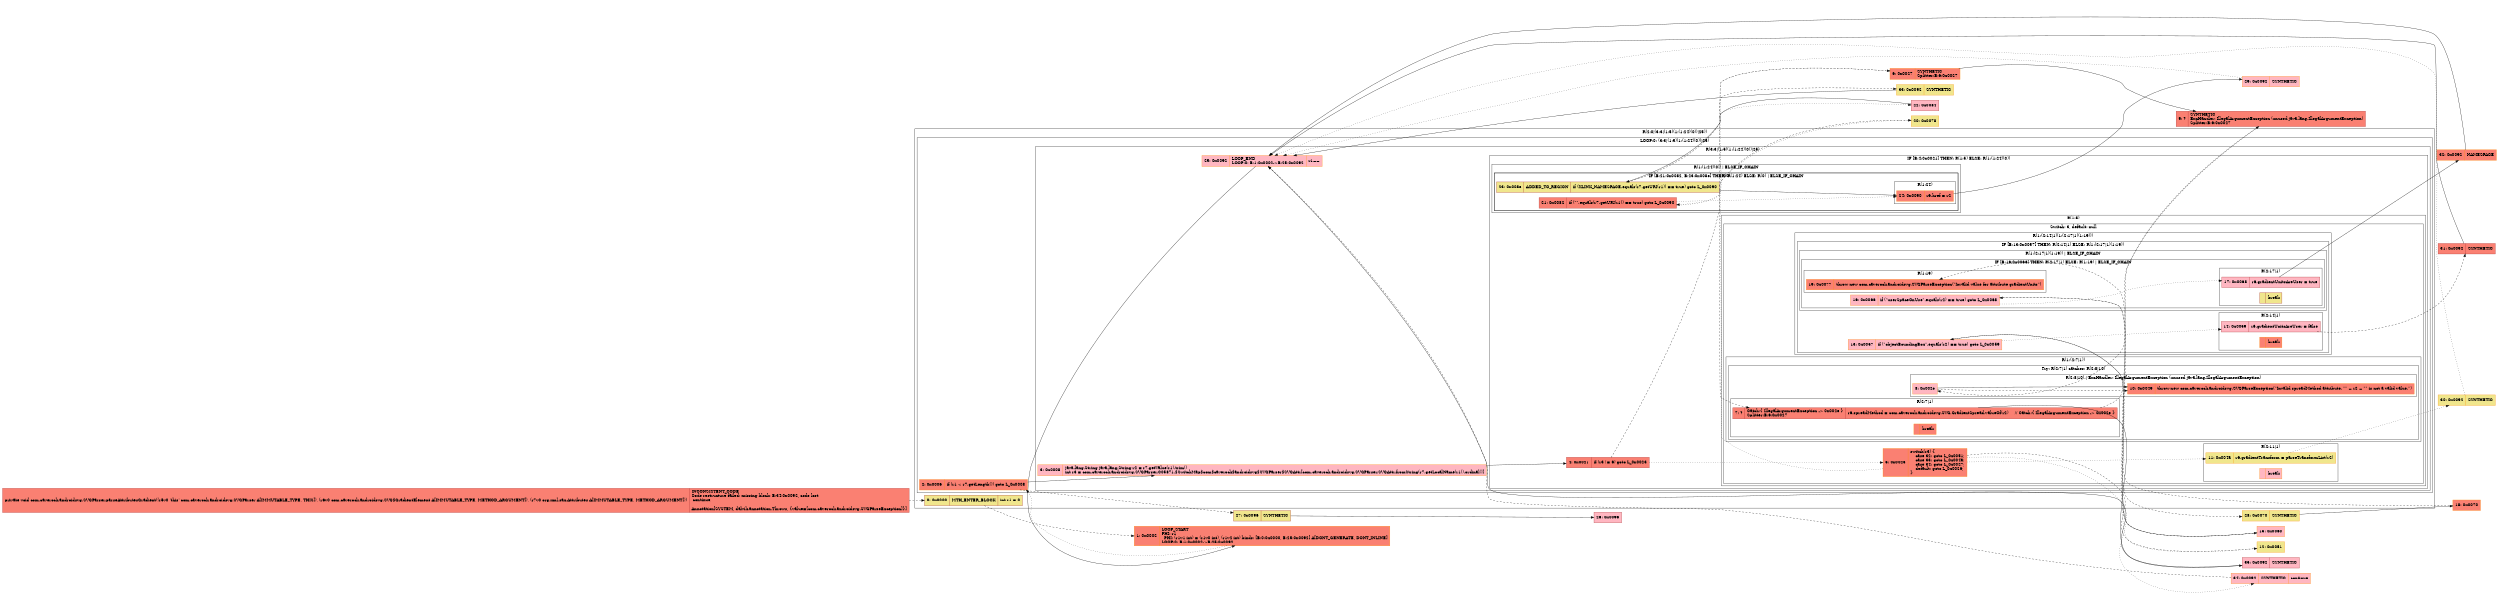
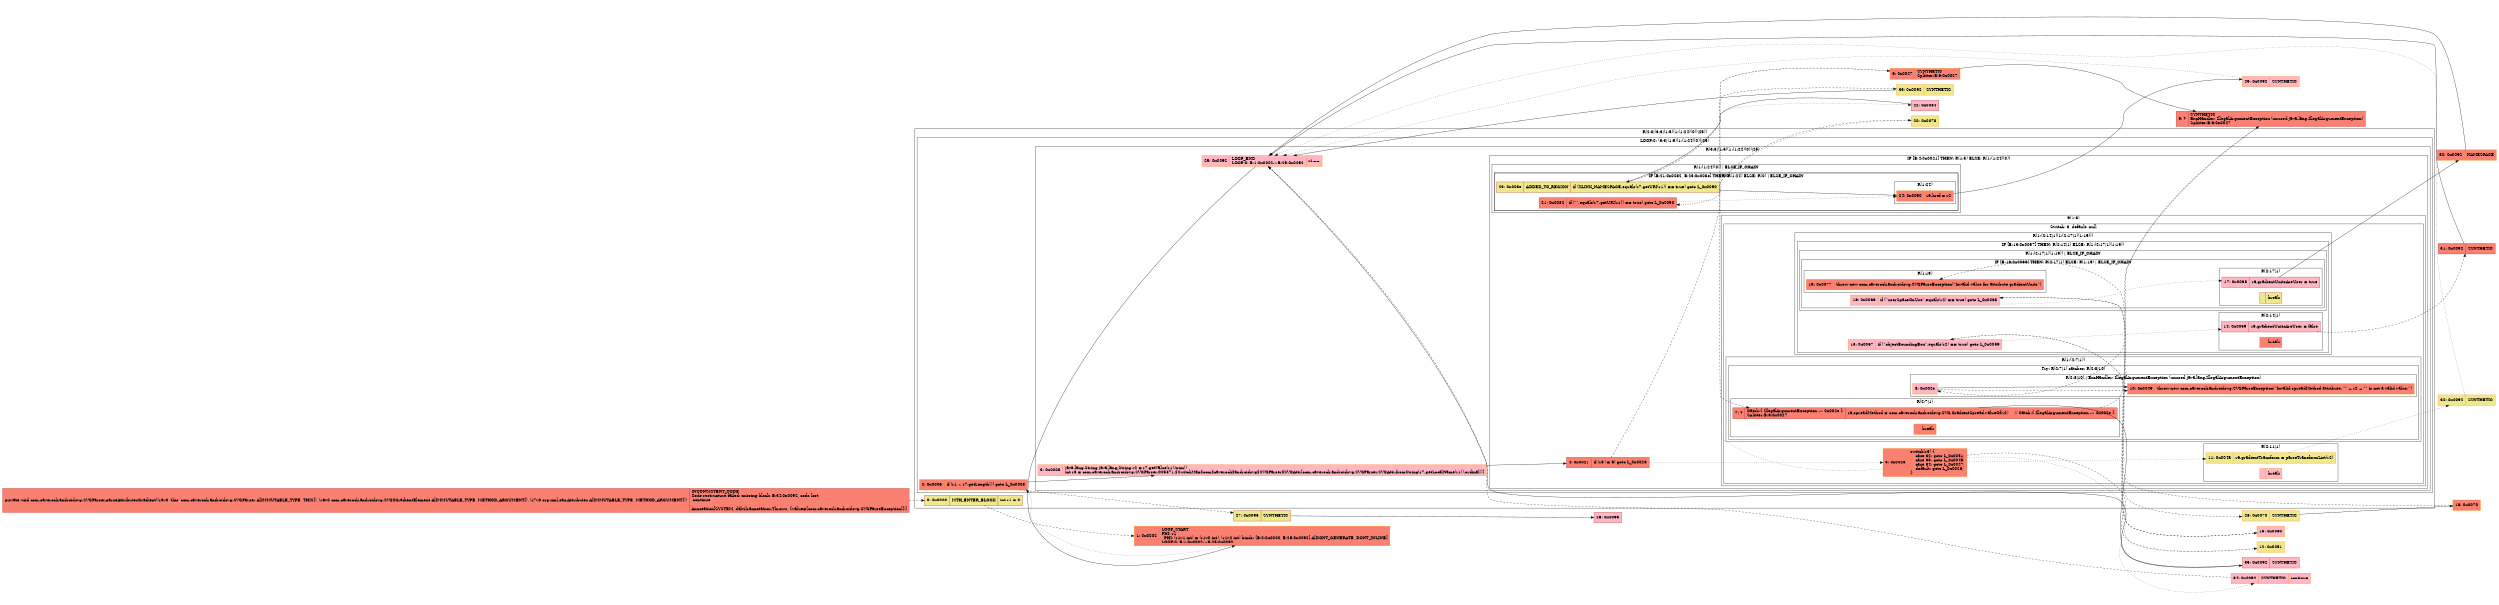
  digraph {
    rankdir=LR
    node [color=darkorange fillcolor=salmon shape=record style=filled]
    edge [style=dashed]
    n1 [color=brown fillcolor=lightpink label="{14\:\ 0x0059|r6.gradientUnitsAreUser = false\l}"]
    n2 [label="{|break\l}"]
    n3 [color=brown fillcolor=lightpink label="{17\:\ 0x0068|r6.gradientUnitsAreUser = true\l}"]
    n4 [color=brown fillcolor=khaki label="{|break\l}"]
    n5 [label="{19\:\ 0x0077|throw new com.caverock.androidsvg.SVGParseException(\"Invalid value for attribute gradientUnits\")\l}"]
    n6 [fillcolor=lightpink label="{16\:\ 0x0066|if (\"userSpaceOnUse\".equals(r2) == true) goto L_0x0068\l}"]
    n7 [fillcolor=lightpink label="{13\:\ 0x0057|if (\"objectBoundingBox\".equals(r2) == true) goto L_0x0059\l}"]
    n8 [fillcolor=khaki label="{11\:\ 0x004a|r6.gradientTransform = parseTransformList(r2)\l}"]
    n9 [fillcolor=lightpink label="{|break\l}"]
    n10 [color=brown label="{7\:\ ?|Catch:\{ IllegalArgumentException \-\> 0x002e \}\lSplitter:B:6:0x0027\l|r6.spreadMethod = com.caverock.androidsvg.SVG.GradientSpread.valueOf(r2)     \/\/ Catch:\{ IllegalArgumentException \-\> 0x002e \}\l}"]
    n11 [label="{|break\l}"]
    n12 [fillcolor=lightpink label="{8\:\ 0x002e}"]
    n13 [label="{10\:\ 0x0049|throw new com.caverock.androidsvg.SVGParseException(\"Invalid spreadMethod attribute. \"\" + r2 + \"\" is not a valid value.\")\l}"]
    n14 [label="{5\:\ 0x0023|switch(r3) \{\l    case 32: goto L_0x0051;\l    case 33: goto L_0x004a;\l    case 34: goto L_0x0027;\l    default: goto L_0x0026;\l\}\l}"]
    n15 [label="{24\:\ 0x0090|r6.href = r2\l}"]
    n16 [color=brown label="{21\:\ 0x0082|if (\"\".equals(r7.getURI(r1)) == true) goto L_0x0090\l}"]
    n17 [color=brown fillcolor=khaki label="{23\:\ 0x008e|ADDED_TO_REGION\l|if (XLINK_NAMESPACE.equals(r7.getURI(r1)) == true) goto L_0x0090\l}"]
    n18 [color=brown label="{4\:\ 0x0021|if (r3 != 6) goto L_0x0023\l}"]
    n19 [fillcolor=lightpink label="{3\:\ 0x0008|java.lang.String java.lang.String r2 = r7.getValue(r1).trim()\lint r3 = com.caverock.androidsvg.SVGParser.C05871.$SwitchMap$com$caverock$androidsvg$SVGParser$SVGAttr[com.caverock.androidsvg.SVGParser.SVGAttr.fromString(r7.getLocalName(r1)).ordinal()]\l}"]
    n20 [fillcolor=lightpink label="{25\:\ 0x0092|LOOP_END\lLOOP:0: B:1:0x0002\-\>B:25:0x0092\l|r1++\l}"]
    n21 [label="{2\:\ 0x0006|if (r1 \< r7.getLength()) goto L_0x0008\l}"]
    n22 [color=brown fillcolor=khaki label="{0\:\ 0x0000|MTH_ENTER_BLOCK\l|int r1 = 0\l}"]
    n23 [color=brown label="{31\:\ 0x0092|SYNTHETIC\l}"]
    n24 [label="{32\:\ 0x0092|NAMESPACE\l}"]
    n25 [fillcolor=khaki label="{28\:\ 0x0070|SYNTHETIC\l}"]
    n26 [fillcolor=lightpink label="{15\:\ 0x0060}"]
    n27 [fillcolor=khaki label="{30\:\ 0x0092|SYNTHETIC\l}"]
    n28 [color=brown label="{9\:\ ?|SYNTHETIC\lExcHandler: IllegalArgumentException (unused java.lang.IllegalArgumentException)\lSplitter:B:6:0x0027\l}"]
    n29 [color=brown fillcolor=lightpink label="{35\:\ 0x0092|SYNTHETIC\l}"]
    n30 [label="{6\:\ 0x0027|SYNTHETIC\lSplitter:B:6:0x0027\l}"]
    n31 [fillcolor=khaki label="{12\:\ 0x0051}"]
    n32 [fillcolor=lightpink label="{34\:\ 0x0092|SYNTHETIC\l|continue\l}"]
    n33 [fillcolor=lightpink label="{29\:\ 0x0092|SYNTHETIC\l}"]
    n34 [color=brown fillcolor=lightpink label="{22\:\ 0x0084}"]
    n35 [fillcolor=khaki label="{33\:\ 0x0092|SYNTHETIC\l}"]
    n36 [fillcolor=khaki label="{20\:\ 0x0078}"]
    n37 [label="{1\:\ 0x0002|LOOP_START\lPHI: r1 \l  PHI: (r1v1 int) = (r1v0 int), (r1v2 int) binds: [B:0:0x0000, B:25:0x0092] A[DONT_GENERATE, DONT_INLINE]\lLOOP:0: B:1:0x0002\-\>B:25:0x0092\l}"]
    n38 [color=brown fillcolor=khaki label="{27\:\ 0x0096|SYNTHETIC\l}"]
    n39 [color=brown fillcolor=lightpink label="{26\:\ 0x0096}"]
    n40 [label="{18\:\ 0x0070}"]
    n41 [color=brown label="{private void com.caverock.androidsvg.SVGParser.parseAttributesGradient((r5v0 'this' com.caverock.androidsvg.SVGParser A[IMMUTABLE_TYPE, THIS]), (r6v0 com.caverock.androidsvg.SVG$GradientElement A[IMMUTABLE_TYPE, METHOD_ARGUMENT]), (r7v0 org.xml.sax.Attributes A[IMMUTABLE_TYPE, METHOD_ARGUMENT]))  | INCONSISTENT_CODE\lCode restructure failed: missing block: B:34:0x0092, code lost:\l    continue;\l\lAnnotation[SYSTEM, dalvik.annotation.Throws, \{value=[com.caverock.androidsvg.SVGParseException]\}]\l}"]
    subgraph cluster_1 {
      label="R(2:0|(3:3|(1:5)(1:(1:24)(0))|25))"
      n22
      subgraph cluster_2 {
        label="LOOP:0: (3:3|(1:5)(1:(1:24)(0))|25)"
        n21
        subgraph cluster_3 {
          label="R(3:3|(1:5)(1:(1:24)(0))|25)"
          n19
          n20
          subgraph cluster_4 {
            label="IF [B:4:0x0021] THEN: R(1:5) ELSE: R(1:(1:24)(0))"
            n18
            subgraph cluster_5 {
              label="R(1:5)"
              subgraph cluster_6 {
                label="Switch: 3, default: null"
                n14
                subgraph cluster_7 {
                  label="R(1:(2:14|1)(1:(2:17|1)(1:19)))"
                  subgraph cluster_8 {
                    label="IF [B:13:0x0057] THEN: R(2:14|1) ELSE: R(1:(2:17|1)(1:19))"
                    n7
                    subgraph cluster_9 {
                      label="R(2:14|1)"
                      n1
                      n2
                    }
                    subgraph cluster_10 {
                      label="R(1:(2:17|1)(1:19)) | ELSE_IF_CHAIN\l"
                      subgraph cluster_11 {
                        label="IF [B:16:0x0066] THEN: R(2:17|1) ELSE: R(1:19) | ELSE_IF_CHAIN\l"
                        n6
                        subgraph cluster_12 {
                          label="R(2:17|1)"
                          n3
                          n4
                        }
                        subgraph cluster_13 {
                          label="R(1:19)"
                          n5
                        }
                      }
                    }
                  }
                }
                subgraph cluster_14 {
                  label="R(2:11|1)"
                  n8
                  n9
                }
                subgraph cluster_15 {
                  label="R(1:(2:7|1))"
                  subgraph cluster_16 {
                    label="Try: R(2:7|1) catches: R(2:8|10)"
                    subgraph cluster_17 {
                      label="R(2:7|1)"
                      n10
                      n11
                    }
                    subgraph cluster_18 {
                      label="R(2:8|10) | ExcHandler: IllegalArgumentException (unused java.lang.IllegalArgumentException)\l"
                      n12
                      n13
                    }
                  }
                }
              }
            }
            subgraph cluster_19 {
              label="R(1:(1:24)(0)) | ELSE_IF_CHAIN\l"
              subgraph cluster_20 {
                label="IF [B:21:0x0082, B:23:0x008e] THEN: R(1:24) ELSE: R(0) | ELSE_IF_CHAIN\l"
                n16
                n17
                subgraph cluster_21 {
                  label="R(1:24)"
                  n15
                }
                subgraph cluster_22 {
                  label="R(0)"
                }
              }
            }
          }
        }
      }
    }
    subgraph cluster_23 {
      label="R(2:8|10) | ExcHandler: IllegalArgumentException (unused java.lang.IllegalArgumentException)\l"
    }
    n1 -> n23
    n3 -> n24 [style=solid]
    n6 -> n3 [style=dotted]
    n6 -> n25
    n7 -> n1 [style=dotted]
-   n7 -> n26 [style=solid]
+   n7 -> n26
    n8 -> n27 [style=dotted]
    n10 -> n28
    n10 -> n29 [style=solid]
    n12 -> n13
    n12 -> n13 [style=solid]
    n14 -> n8 [style=dotted]
    n14 -> n30 [style=dotted]
    n14 -> n31
    n14 -> n32 [style=dotted]
    n15 -> n33 [style=solid]
    n16 -> n15 [style=dotted]
    n16 -> n34 [style=dotted]
    n17 -> n15 [style=solid]
    n17 -> n35
    n18 -> n14 [style=dotted]
    n18 -> n36
    n19 -> n18 [style=solid]
    n20 -> n37 [style=solid]
    n21 -> n19 [style=solid]
    n21 -> n38
    n22 -> n37
    n23 -> n20 [style=solid]
    n24 -> n20 [style=solid]
    n25 -> n40 [style=solid]
    n26 -> n6
    n27 -> n20 [style=dotted]
    n28 -> n12
    n29 -> n20 [style=solid]
    n30 -> n10
    n30 -> n28 [style=solid]
    n31 -> n7 [style=dotted]
    n32 -> n20
    n33 -> n20 [style=dotted]
    n34 -> n17 [style=solid]
    n35 -> n20 [style=solid]
    n36 -> n16 [style=dotted]
    n37 -> n21 [style=dotted]
    n38 -> n39 [style=solid]
    n40 -> n5
    n41 -> n22
  }
